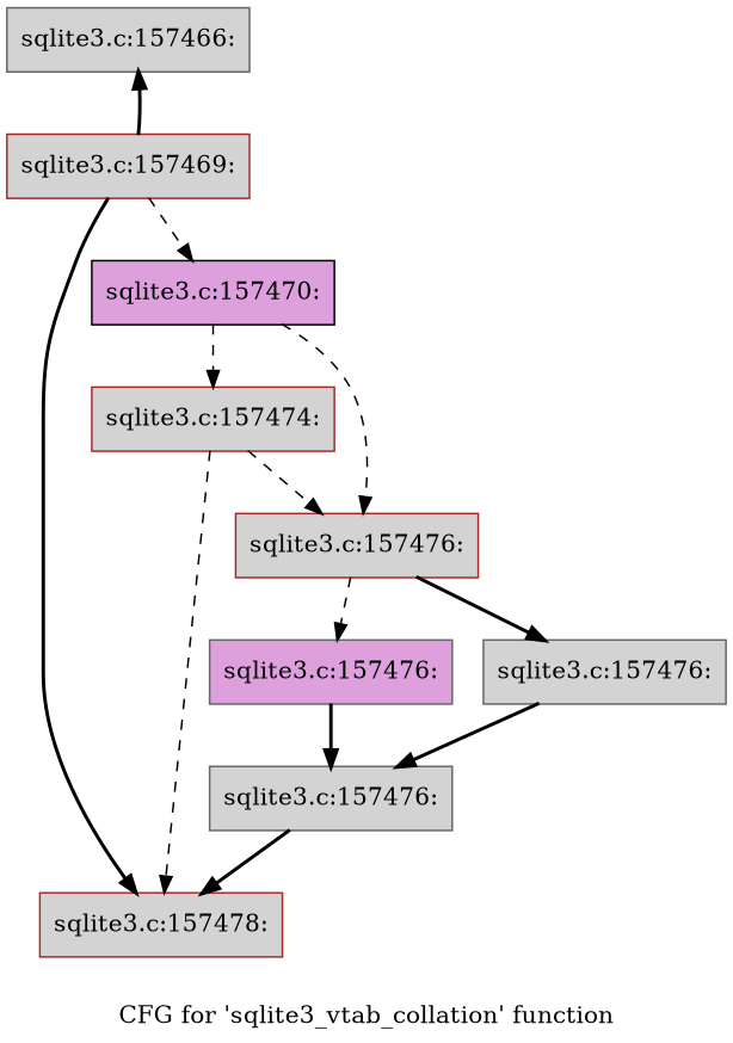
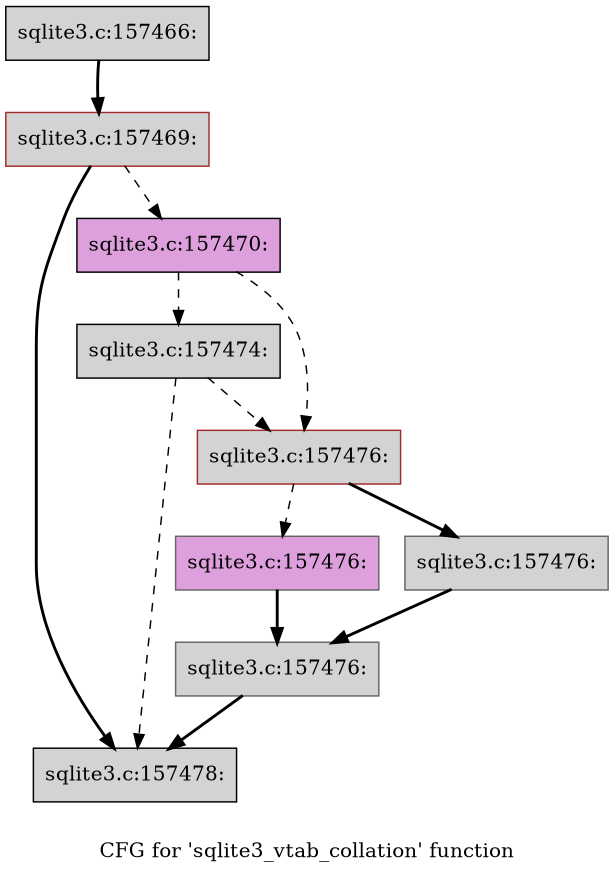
  digraph {
    label="CFG for 'sqlite3_vtab_collation' function"
    node [color=black fillcolor=lightgrey shape=record style=filled]
    edge [style=bold]
-   n1 [color=gray40 label="{sqlite3.c:157466:}"]
+   n1 [label="{sqlite3.c:157466:}"]
    n2 [color=brown label="{sqlite3.c:157469:}"]
-   n3 [color=brown label="{sqlite3.c:157478:}"]
+   n3 [label="{sqlite3.c:157478:}"]
    n4 [fillcolor=plum label="{sqlite3.c:157470:}"]
-   n5 [color=brown label="{sqlite3.c:157474:}"]
+   n5 [label="{sqlite3.c:157474:}"]
    n6 [color=brown label="{sqlite3.c:157476:}"]
    n7 [color=gray40 fillcolor=plum label="{sqlite3.c:157476:}"]
    n8 [color=gray40 label="{sqlite3.c:157476:}"]
    n9 [color=gray40 label="{sqlite3.c:157476:}"]
-   n2 -> n1
+   n1 -> n2
    n2 -> n3
    n2 -> n4 [style=dashed]
    n4 -> n5 [style=dashed]
    n4 -> n6 [style=dashed]
    n5 -> n3 [style=dashed]
    n5 -> n6 [style=dashed]
    n6 -> n7 [style=dashed]
    n6 -> n8
    n7 -> n9
    n8 -> n9
    n9 -> n3
  }
